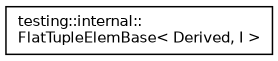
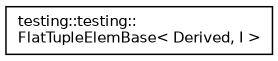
  digraph {
    rankdir=LR
-   n1 [color=black fillcolor=white fontname=Helvetica fontsize=10 height=0.2 label="testing::internal::\lFlatTupleElemBase\< Derived, I \>" shape=record style=filled width=0.4]
+   n1 [color=black fillcolor=white fontname=Helvetica fontsize=10 height=0.2 label="testing::testing::\lFlatTupleElemBase\< Derived, I \>" shape=record style=filled width=0.4]
  }
